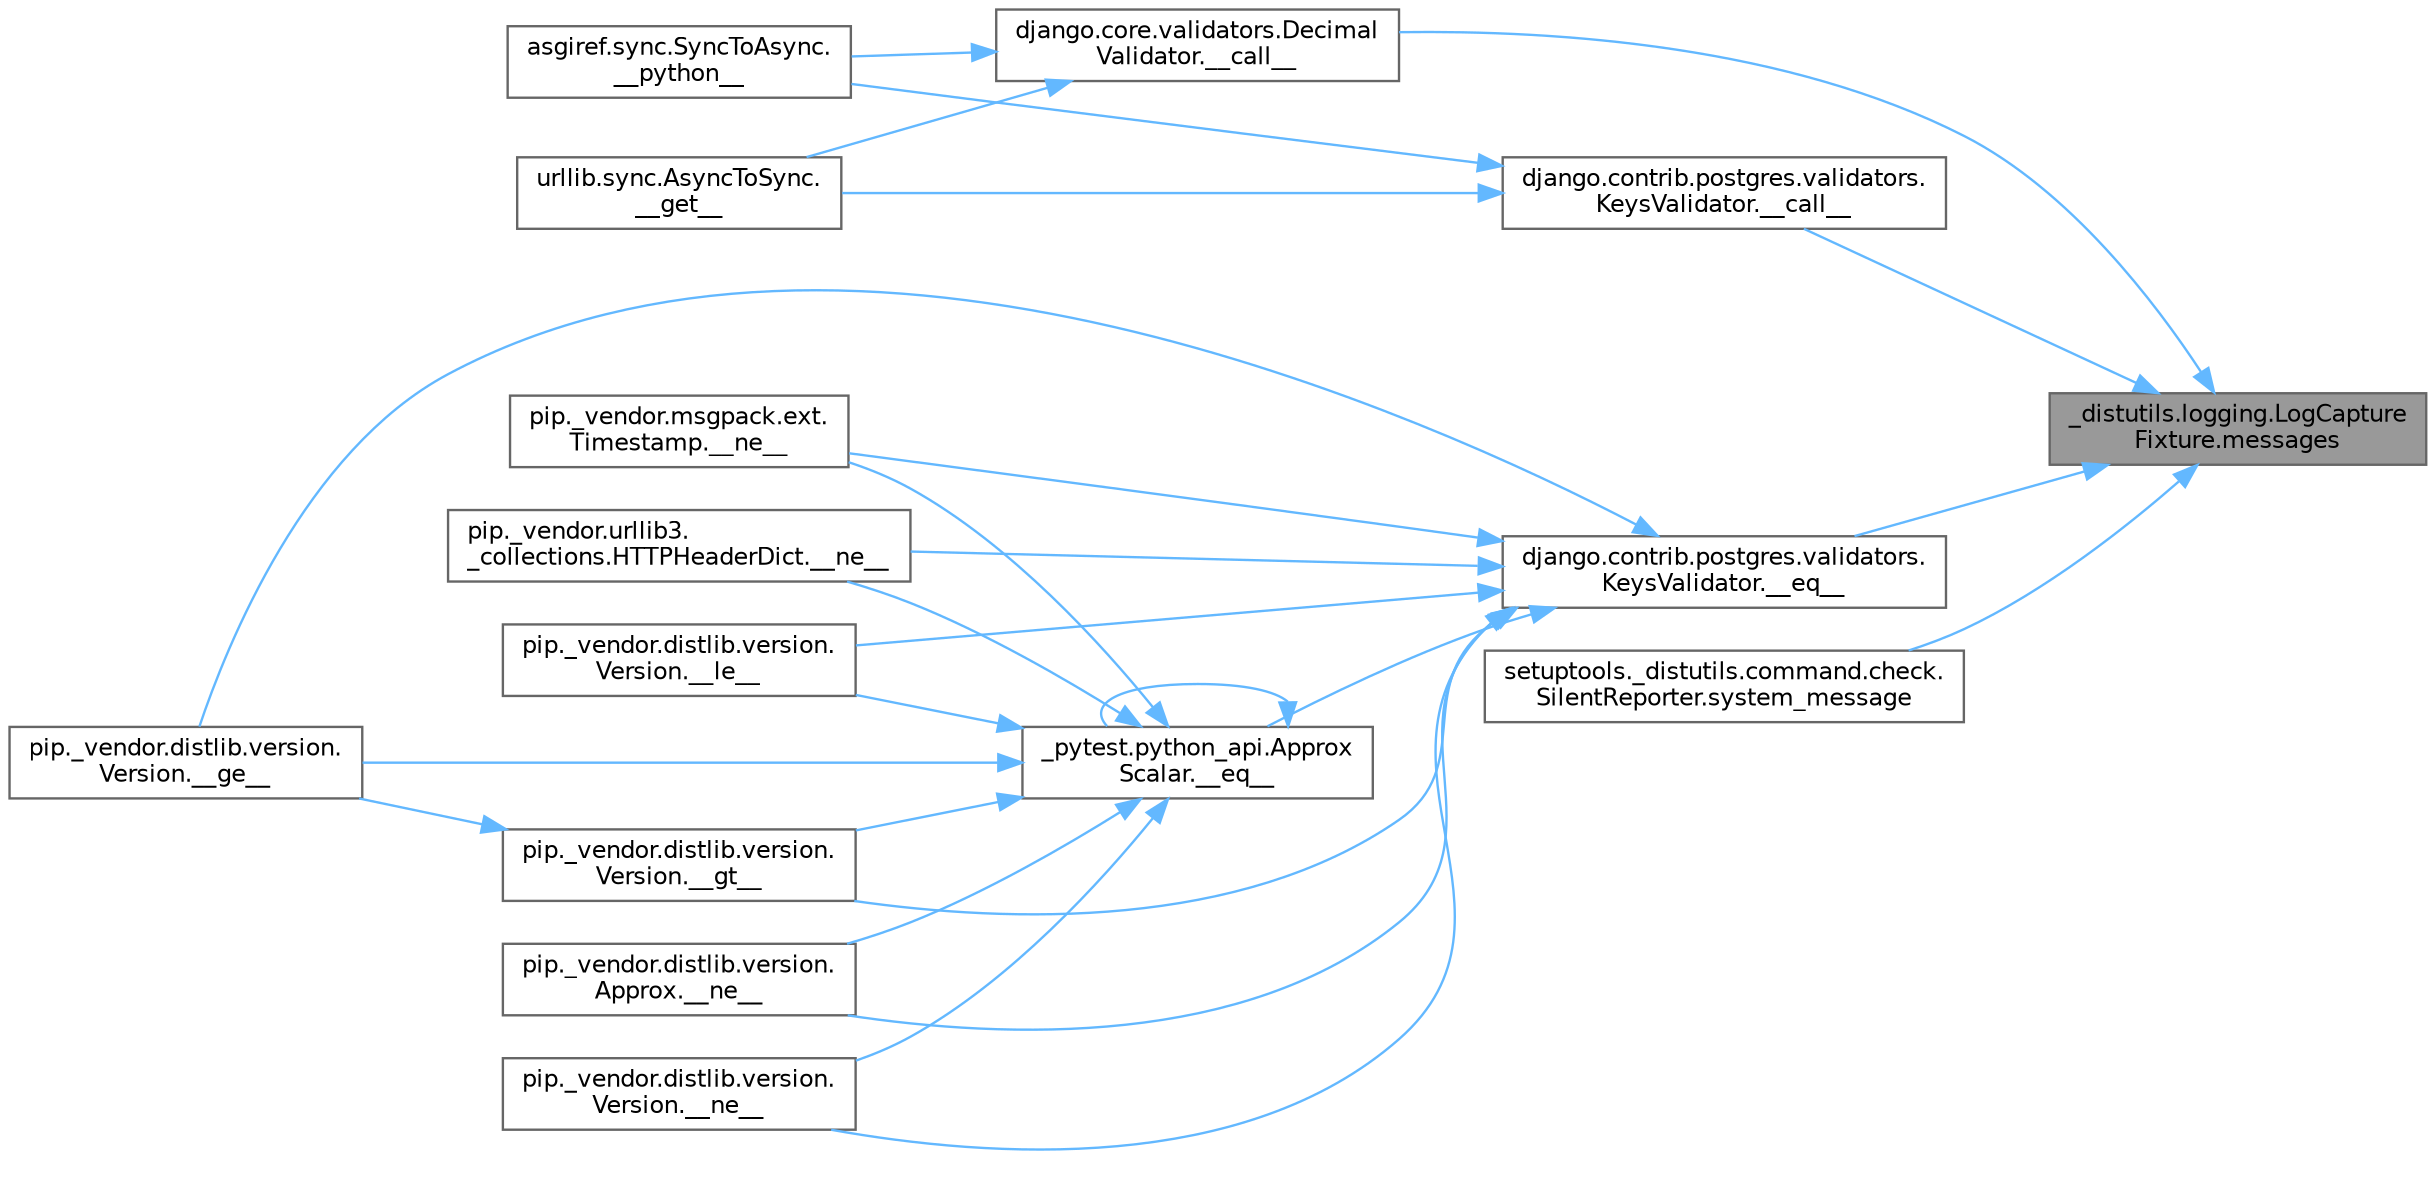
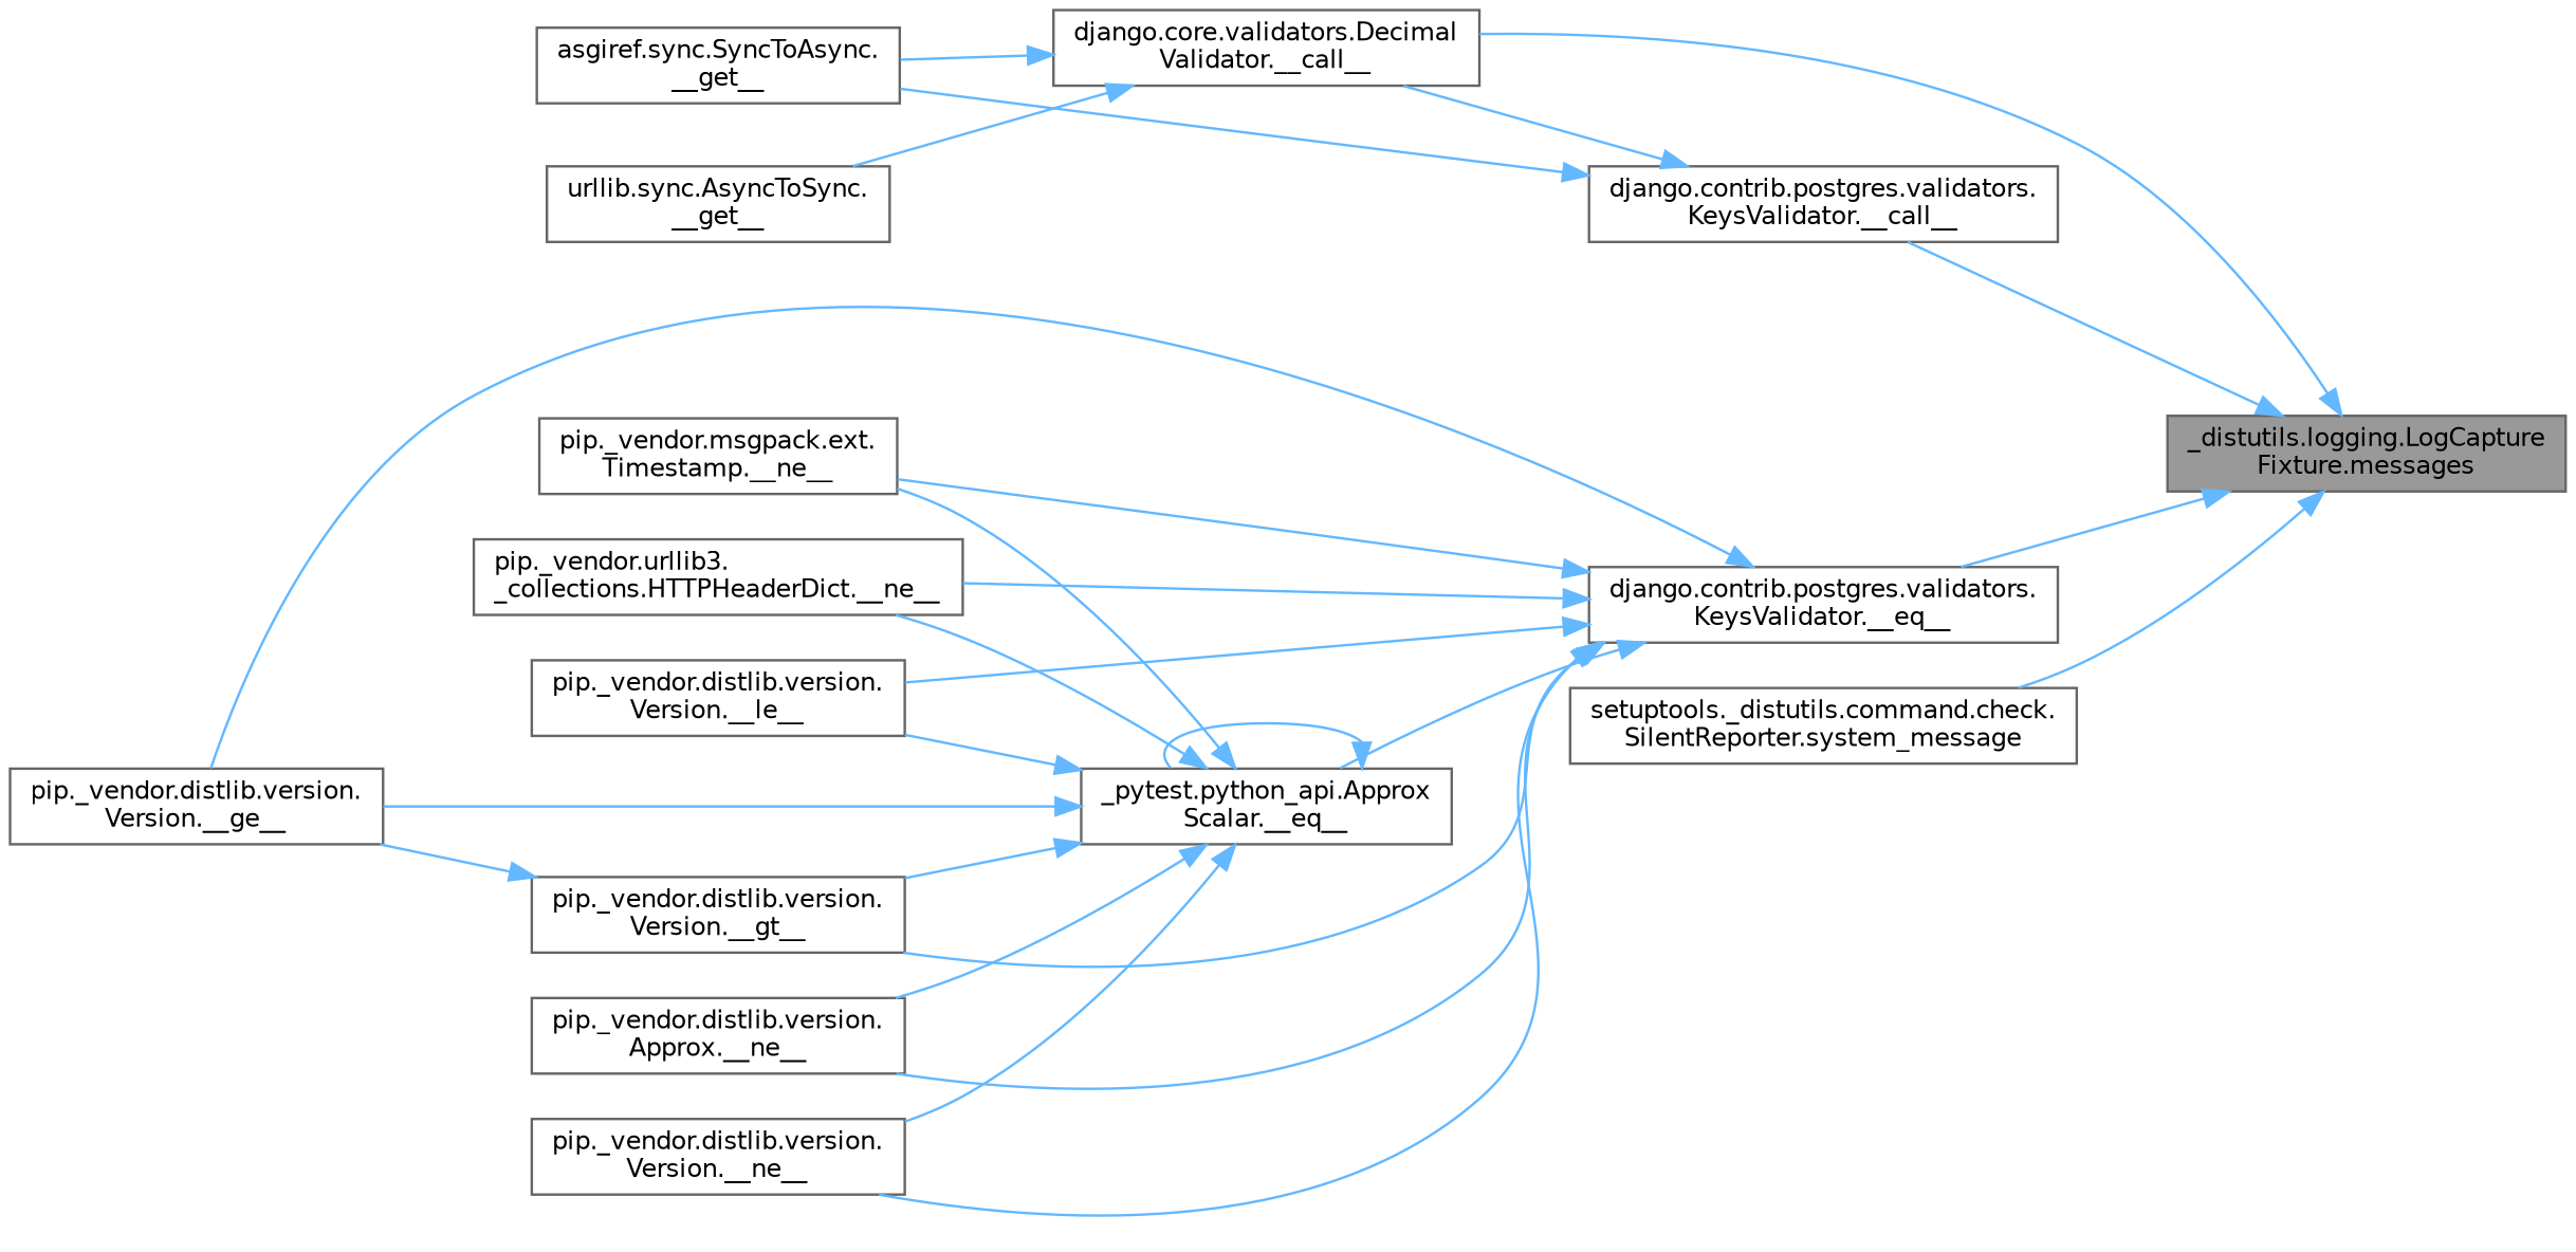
  digraph {
    rankdir=RL
    node [color=grey40 fillcolor=white fontname=Helvetica fontsize=10 shape=box style=filled]
    edge [color=steelblue1 dir=back fontname=Helvetica fontsize=10 labelfontname=Helvetica labelfontsize=10 style=solid]
    n1 [color=gray40 fillcolor=grey60 fontcolor=black height=0.2 label="_distutils.logging.LogCapture\lFixture.messages" width=0.4]
    n2 [height=0.2 label="django.contrib.postgres.validators.\lKeysValidator.__call__" width=0.4]
    n3 [height=0.2 label="django.core.validators.Decimal\lValidator.__call__" width=0.4]
    n4 [height=0.2 label="django.contrib.postgres.validators.\lKeysValidator.__eq__" width=0.4]
    n5 [height=0.2 label="setuptools._distutils.command.check.\lSilentReporter.system_message" width=0.4]
    n6 [height=0.2 label="urllib.sync.AsyncToSync.\l__get__" width=0.4]
-   n7 [height=0.2 label="asgiref.sync.SyncToAsync.\l__python__" width=0.4]
+   n7 [height=0.2 label="asgiref.sync.SyncToAsync.\l__get__" width=0.4]
    n8 [height=0.2 label="_pytest.python_api.Approx\lScalar.__eq__" width=0.4]
    n9 [height=0.2 label="pip._vendor.distlib.version.\lVersion.__ge__" width=0.4]
    n10 [height=0.2 label="pip._vendor.distlib.version.\lVersion.__gt__" width=0.4]
    n11 [height=0.2 label="pip._vendor.distlib.version.\lVersion.__le__" width=0.4]
    n12 [height=0.2 label="pip._vendor.distlib.version.\lApprox.__ne__" width=0.4]
    n13 [height=0.2 label="pip._vendor.distlib.version.\lVersion.__ne__" width=0.4]
    n14 [height=0.2 label="pip._vendor.msgpack.ext.\lTimestamp.__ne__" width=0.4]
    n15 [height=0.2 label="pip._vendor.urllib3.\l_collections.HTTPHeaderDict.__ne__" width=0.4]
    n1 -> n2
    n1 -> n3
    n1 -> n4
    n1 -> n5
-   n2 -> n6
+   n2 -> n3
    n2 -> n7
    n3 -> n6
    n3 -> n7
    n4 -> n8
    n4 -> n9
    n4 -> n10
    n4 -> n11
    n4 -> n12
    n4 -> n13
    n4 -> n14
    n4 -> n15
    n8 -> n8
    n8 -> n9
    n8 -> n10
    n8 -> n11
    n8 -> n12
    n8 -> n13
    n8 -> n14
    n8 -> n15
    n10 -> n9
  }
